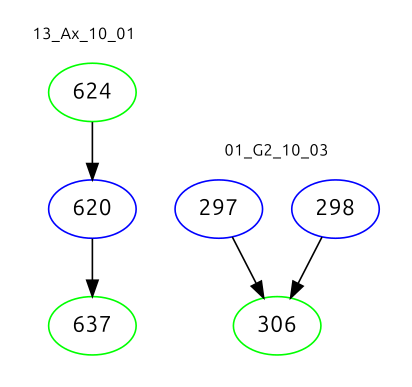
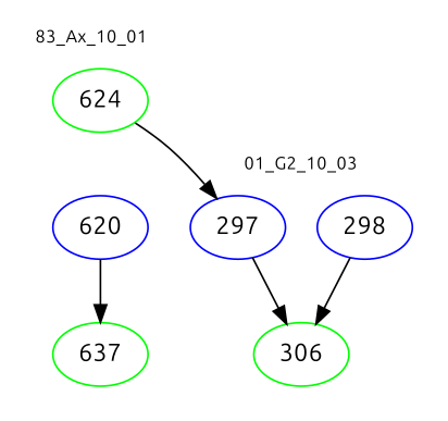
  digraph {
    fontname=Ubuntu
    node [color=green fontname=Ubuntu]
    edge [color=black fontname=Ubuntu]
    n1 [label=624]
    n2 [color=blue label=620]
    n3 [label=637]
    n4 [color=blue label=298]
    n5 [color=blue label=297]
    n6 [label=306]
    subgraph cluster_1 {
      color=white
      fontsize=10
-     label="13_Ax_10_01"
+     label="83_Ax_10_01"
      n1
      n2
      n3
    }
    subgraph cluster_2 {
      color=white
      fontsize=10
      label="01_G2_10_03"
      n4
      n5
      n6
    }
-   n1 -> n2
+   n1 -> n5
    n2 -> n3
    n4 -> n6
    n5 -> n6
  }
